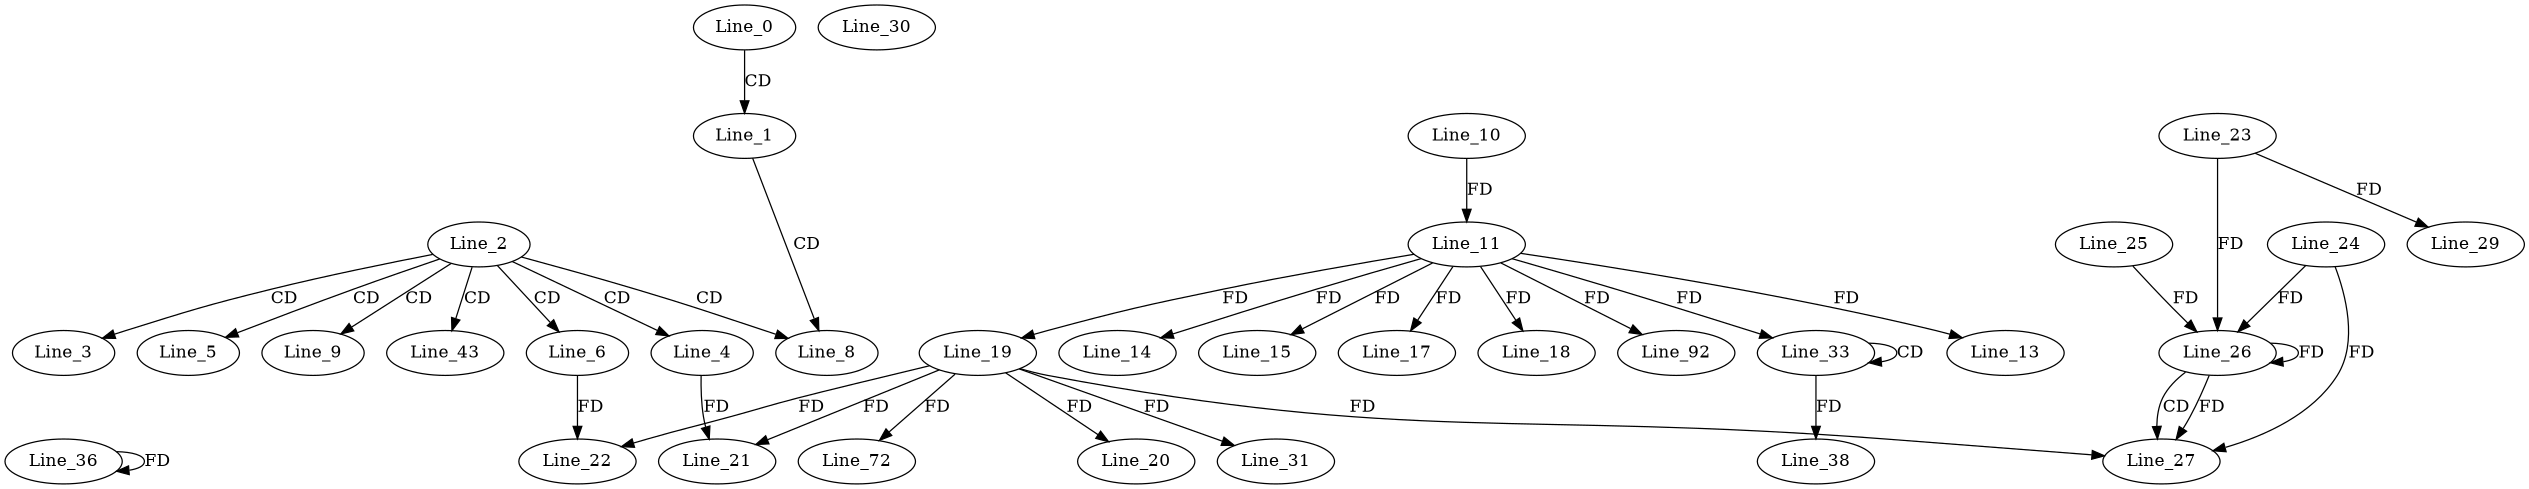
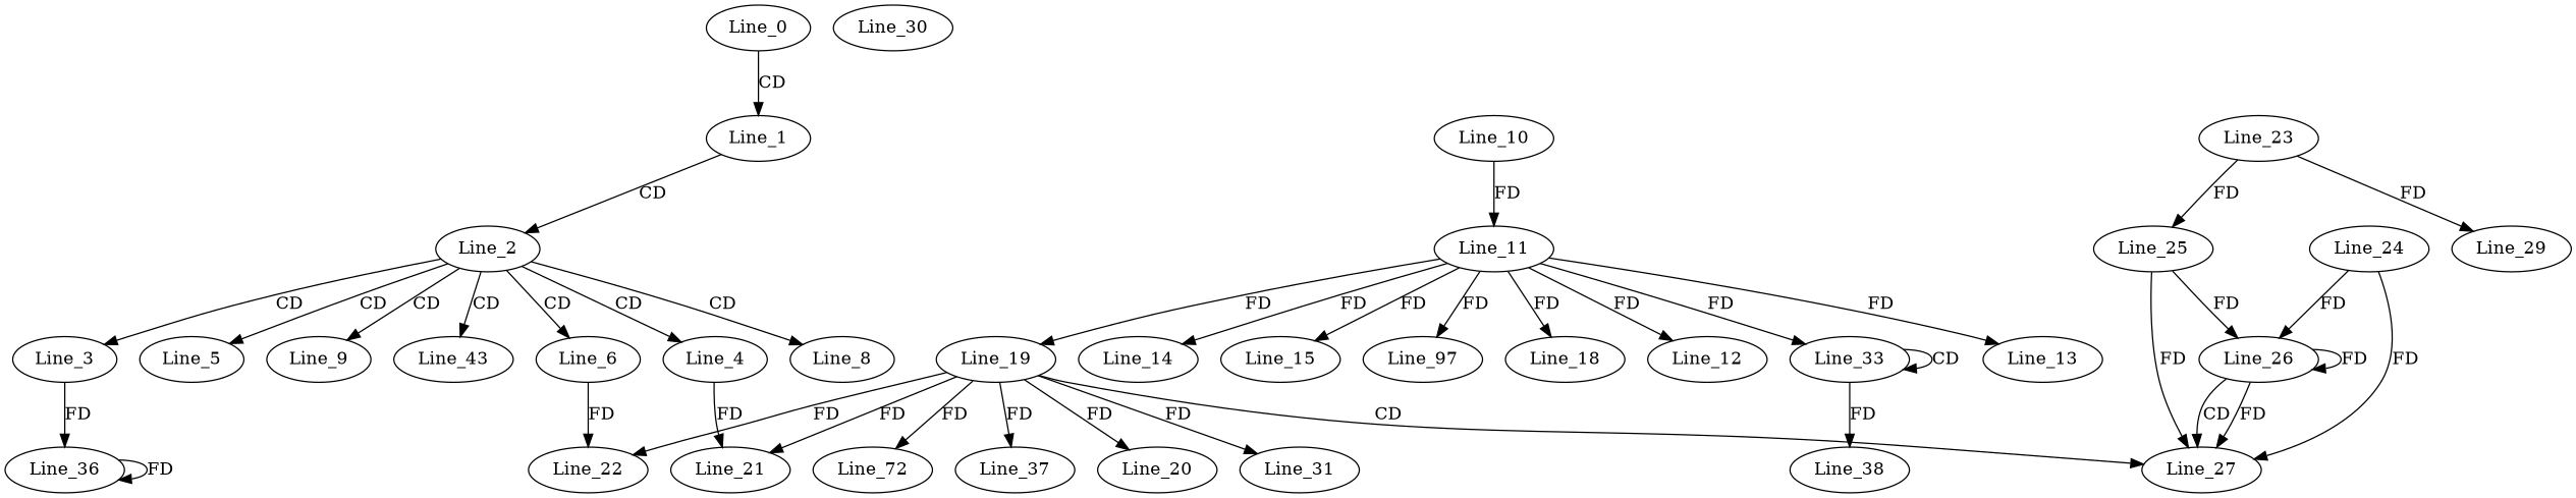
  digraph {
    Line_0
    Line_1
    Line_2
    Line_3
    Line_4
    Line_5
    Line_6
    n8 [label=Line_9]
    Line_8
    Line_43
    Line_36
    Line_21
    Line_22
    Line_10
    Line_11
-   Line_12 [label=Line_92]
+   Line_12
    Line_13
    Line_14
    Line_15
-   Line_17
+   Line_17 [label=Line_97]
    Line_18
    Line_19
    Line_33
    Line_20
    Line_27
    Line_31
    n27 [label=Line_72]
+   Line_37
    Line_38
    Line_26
    Line_25
    Line_23
    Line_29
    Line_24
    Line_30
    Line_0 -> Line_1 [label=CD]
-   Line_1 -> Line_8 [label=CD]
+   Line_1 -> Line_2 [label=CD]
    Line_2 -> Line_3 [label=CD]
    Line_2 -> Line_4 [label=CD]
    Line_2 -> Line_5 [label=CD]
    Line_2 -> Line_6 [label=CD]
    Line_2 -> n8 [label=CD]
    Line_2 -> Line_8 [label=CD]
    Line_2 -> Line_43 [label=CD]
+   Line_3 -> Line_36 [label=FD]
    Line_4 -> Line_21 [label=FD]
    Line_6 -> Line_22 [label=FD]
    Line_36 -> Line_36 [label=FD]
    Line_10 -> Line_11 [label=FD]
    Line_11 -> Line_12 [label=FD]
    Line_11 -> Line_13 [label=FD]
    Line_11 -> Line_14 [label=FD]
    Line_11 -> Line_15 [label=FD]
    Line_11 -> Line_17 [label=FD]
    Line_11 -> Line_18 [label=FD]
    Line_11 -> Line_19 [label=FD]
    Line_11 -> Line_33 [label=FD]
    Line_19 -> Line_21 [label=FD]
    Line_19 -> Line_22 [label=FD]
    Line_19 -> Line_20 [label=FD]
-   Line_19 -> Line_27 [label=FD]
+   Line_19 -> Line_27 [label=CD]
    Line_19 -> Line_31 [label=FD]
    Line_19 -> n27 [label=FD]
+   Line_19 -> Line_37 [label=FD]
    Line_33 -> Line_33 [label=CD]
    Line_33 -> Line_38 [label=FD]
    Line_26 -> Line_27 [label=CD]
    Line_26 -> Line_27 [label=FD]
    Line_26 -> Line_26 [label=FD]
+   Line_25 -> Line_27 [label=FD]
    Line_25 -> Line_26 [label=FD]
-   Line_23 -> Line_26 [label=FD]
+   Line_23 -> Line_25 [label=FD]
    Line_23 -> Line_29 [label=FD]
    Line_24 -> Line_27 [label=FD]
    Line_24 -> Line_26 [label=FD]
  }
